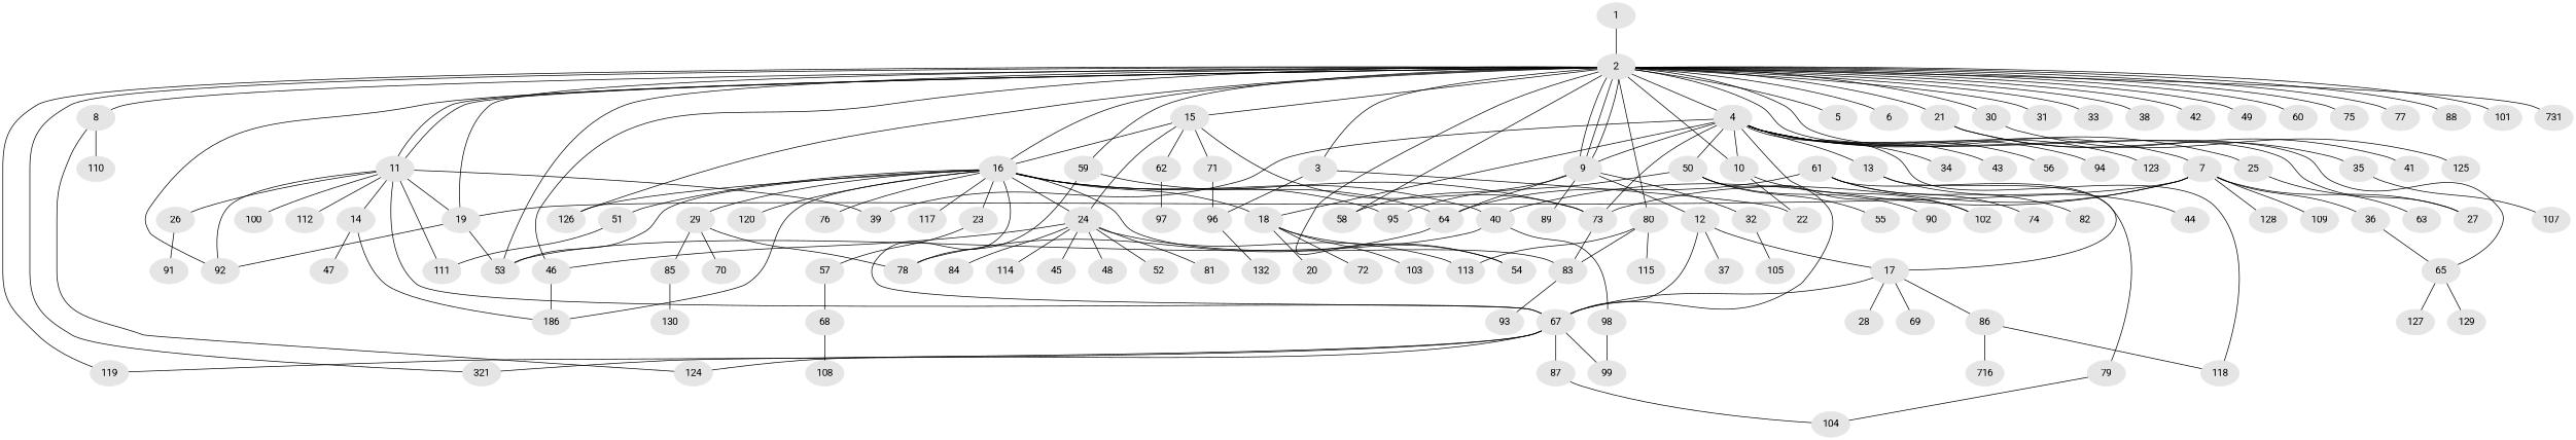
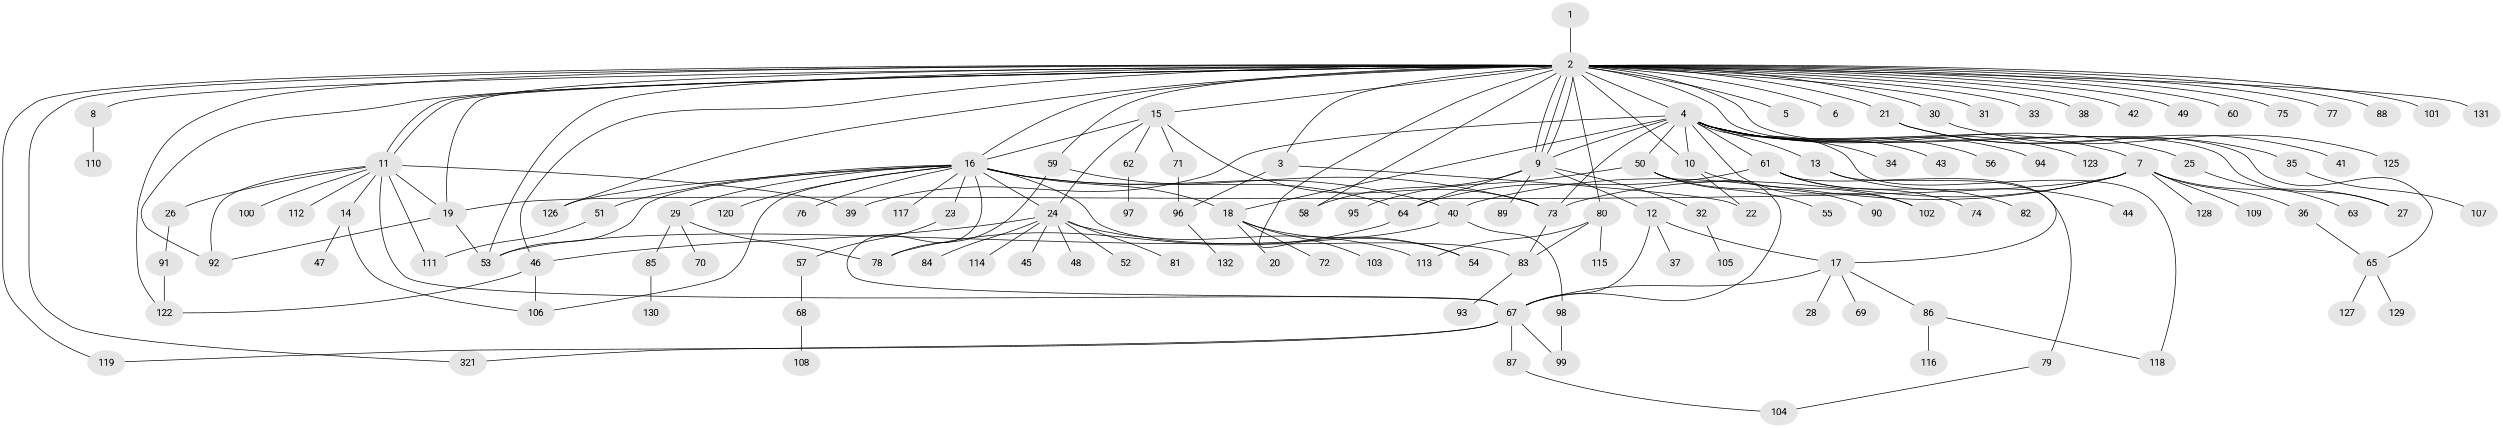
  graph {
    fontname=Roboto
    node [color=gray90 fontname=Roboto style=filled]
    edge [fontname=Roboto]
    1
    2
    3
    4
    5
    6
    8
    9
    10
    11
    15
    16
    19
    21
    27
    30
    31
    33
    38
    42
    46
    49
    53
    54
    58
    59
    60
    65
    75
    77
    80
    88
    92
    101
    119
    n36 [label=321]
+   122
    126
-   131 [label=731]
+   131
    22
    96
    7
    13
    18
    25
    34
    39
    43
    50
    56
    61
    73
    94
    102
    118
    123
    110
-   124
    12
    32
    64
    89
    14
    26
    67
    100
    111
    112
    24
    62
    71
    40
-   106 [label=186]
+   106
    23
    29
    51
    76
    83
    95
    117
    120
    35
    41
    125
    78
    127
    129
    113
    115
    132
    36
    109
    128
    17
    44
    20
    72
    103
    63
    55
    90
    74
    79
    82
    98
    37
    105
    47
    91
    87
    99
    28
    69
    86
    45
    48
    52
    81
    84
    114
    97
    57
    70
    85
    93
-   116 [label=716]
+   116
    107
    68
    130
    108
    104
    1 -- 2
    2 -- 3
    2 -- 4
    2 -- 5
    2 -- 6
    2 -- 8
    2 -- 9
    2 -- 9
    2 -- 9
    2 -- 10
    2 -- 11
    2 -- 11
    2 -- 15
    2 -- 16
    2 -- 19
    2 -- 21
    2 -- 27
    2 -- 30
    2 -- 31
    2 -- 33
    2 -- 38
    2 -- 42
    2 -- 46
    2 -- 49
    2 -- 53
    2 -- 54
    2 -- 58
    2 -- 59
    2 -- 60
    2 -- 65
    2 -- 75
    2 -- 77
    2 -- 80
    2 -- 88
    2 -- 92
    2 -- 101
    2 -- 119
    2 -- n36
+   2 -- 122
    2 -- 126
    2 -- 131
    3 -- 22
    3 -- 96
    4 -- 9
    4 -- 10
    4 -- 7
    4 -- 13
    4 -- 18
    4 -- 25
    4 -- 34
    4 -- 39
    4 -- 43
    4 -- 50
    4 -- 56
+   4 -- 61
    4 -- 73
    4 -- 94
    4 -- 102
    4 -- 118
    4 -- 123
    8 -- 110
-   8 -- 124
    9 -- 58
    9 -- 12
    9 -- 32
    9 -- 64
    9 -- 89
    10 -- 22
    10 -- 102
    11 -- 19
    11 -- 92
    11 -- 39
    11 -- 14
    11 -- 26
    11 -- 67
    11 -- 100
    11 -- 111
    11 -- 112
    15 -- 16
    15 -- 73
    15 -- 24
    15 -- 62
    15 -- 71
    16 -- 53
    16 -- 126
    16 -- 18
    16 -- 73
    16 -- 67
    16 -- 24
    16 -- 40
    16 -- 106
    16 -- 23
    16 -- 29
    16 -- 51
    16 -- 76
    16 -- 83
-   16 -- 95
    16 -- 117
    16 -- 120
    19 -- 53
    19 -- 92
    21 -- 35
    21 -- 41
    30 -- 125
+   46 -- 122
    46 -- 106
    59 -- 64
    59 -- 78
    65 -- 127
    65 -- 129
    80 -- 83
    80 -- 113
    80 -- 115
    96 -- 132
    7 -- 19
    7 -- 27
    7 -- 73
    7 -- 40
    7 -- 36
    7 -- 109
    7 -- 128
    13 -- 17
    13 -- 44
    18 -- 54
    18 -- 20
    18 -- 72
    18 -- 103
    25 -- 63
    50 -- 67
    50 -- 95
    50 -- 55
    50 -- 90
    61 -- 64
    61 -- 74
    61 -- 79
    61 -- 82
    73 -- 83
    12 -- 67
    12 -- 17
    12 -- 37
    32 -- 105
    64 -- 78
    14 -- 106
    14 -- 47
    26 -- 91
    67 -- 119
    67 -- n36
-   67 -- 124
    67 -- 87
    67 -- 99
    24 -- 46
    24 -- 113
    24 -- 45
    24 -- 48
    24 -- 52
    24 -- 81
    24 -- 84
    24 -- 114
    62 -- 97
    71 -- 96
    40 -- 53
    40 -- 98
    23 -- 57
    29 -- 78
    29 -- 70
    29 -- 85
    51 -- 111
    83 -- 93
    35 -- 107
    36 -- 65
    17 -- 67
    17 -- 28
    17 -- 69
    17 -- 86
    79 -- 104
    98 -- 99
+   91 -- 122
    87 -- 104
    86 -- 118
    86 -- 116
    57 -- 68
    85 -- 130
    68 -- 108
  }
